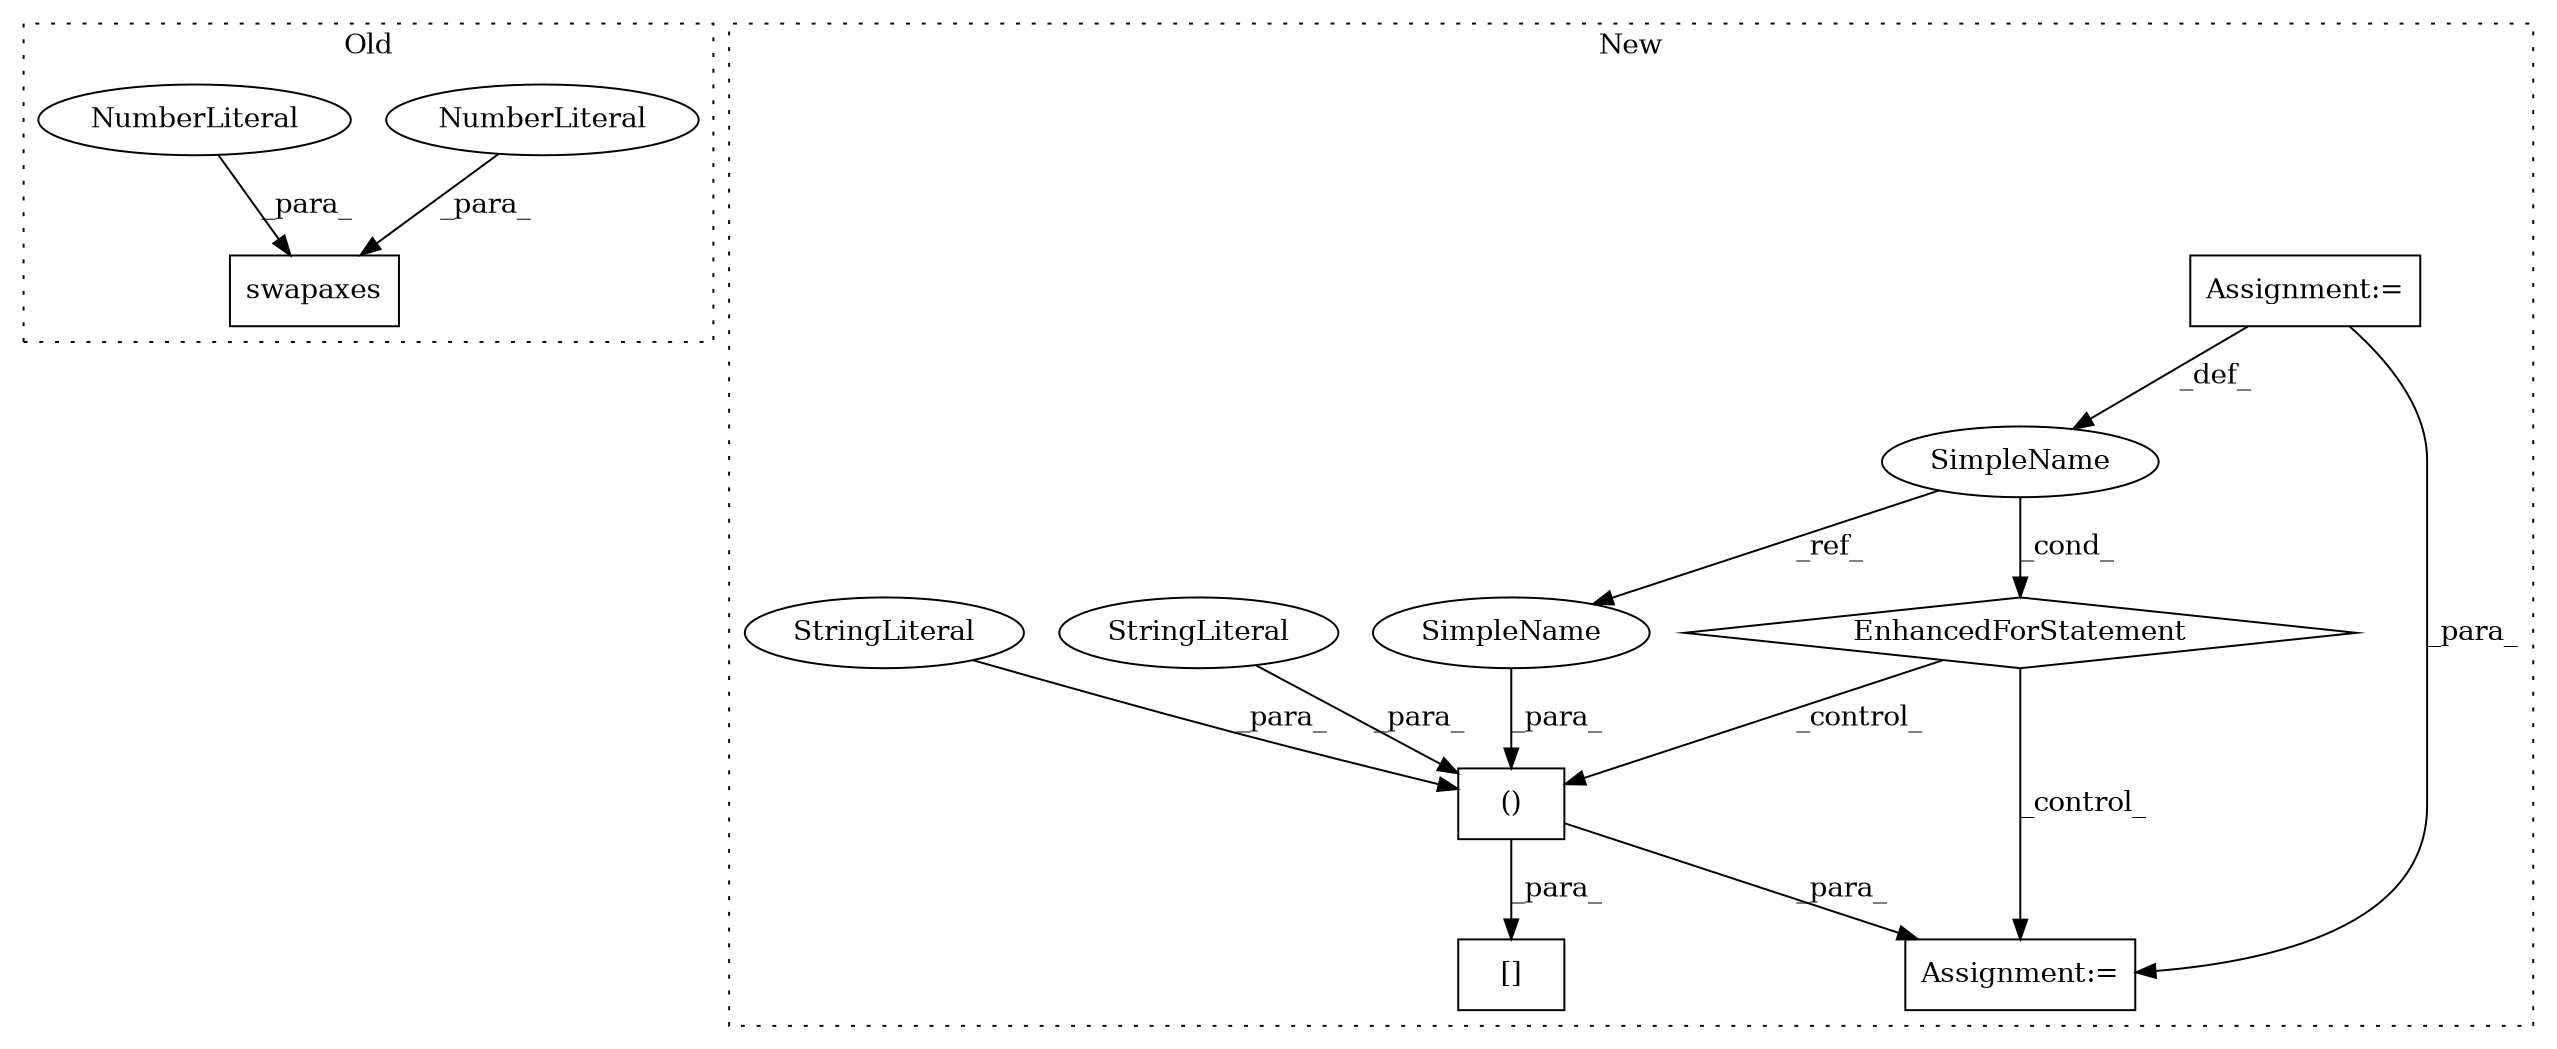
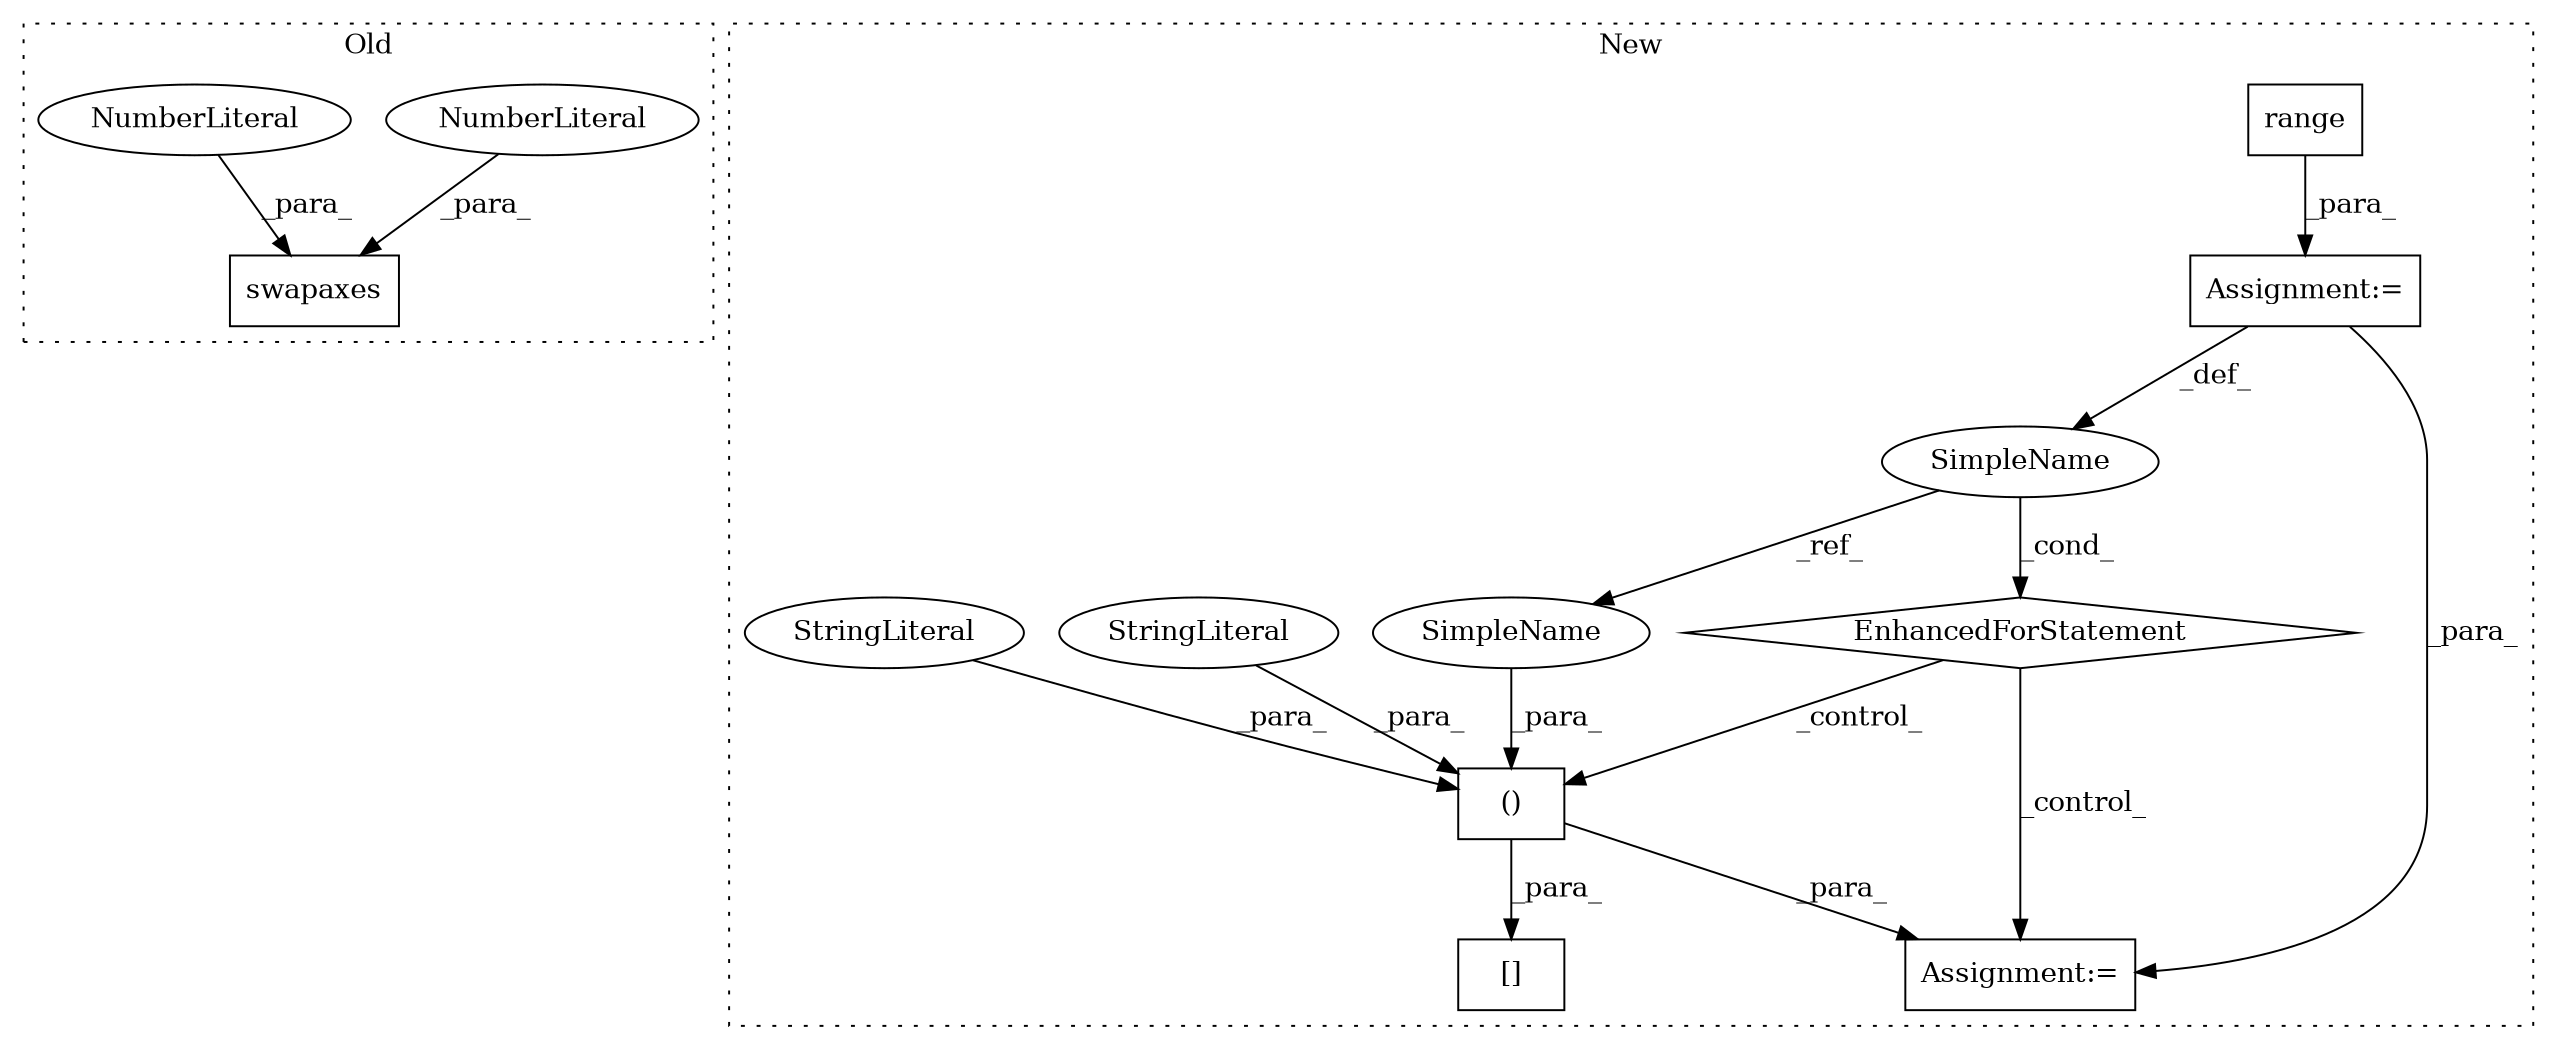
  digraph {
    node [a=32 l=1 s="1634,1725" shape=box]
    n1 [l="9,1" label=swapaxes s="1938,1950"]
    n2 [a=34 label=NumberLiteral s=1949 shape=ellipse]
    n3 [a=34 label=NumberLiteral s=1947 shape=ellipse]
+   n4 [l="6,1" label=range s="1703,1724"]
    n5 [a=2 l="23,2" label="[]" s="1770,1852"]
    n6 [a=7 l="61,2" label="Assignment:="]
    n7 [a=106 l=59 label="()" s=1793]
    n8 [a=70 l="61,2" label=EnhancedForStatement shape=diamond]
    n9 [a=42 label=SimpleName s=1699 shape=ellipse]
    n10 [a=45 l=16 label=StringLiteral s=1793 shape=ellipse]
    n11 [a=45 l=16 label=StringLiteral s=1822 shape=ellipse]
    n12 [a=7 label="Assignment:=" s=1740]
    n13 [a=42 label=SimpleName s=1851 shape=ellipse]
    subgraph cluster_1 {
      label=Old
      style=dotted
      n1
      n2
      n3
    }
    subgraph cluster_2 {
      label=New
      style=dotted
+     n4
      n5
      n6
      n7
      n8
      n9
      n10
      n11
      n12
      n13
    }
    n2 -> n1 [label=_para_]
    n3 -> n1 [label=_para_]
+   n4 -> n6 [label=_para_]
    n6 -> n9 [label=_def_]
    n6 -> n12 [label=_para_]
    n7 -> n5 [label=_para_]
    n7 -> n12 [label=_para_]
    n8 -> n7 [label=_control_]
    n8 -> n12 [label=_control_]
    n9 -> n8 [label=_cond_]
    n9 -> n13 [label=_ref_]
    n10 -> n7 [label=_para_]
    n11 -> n7 [label=_para_]
    n13 -> n7 [label=_para_]
  }
